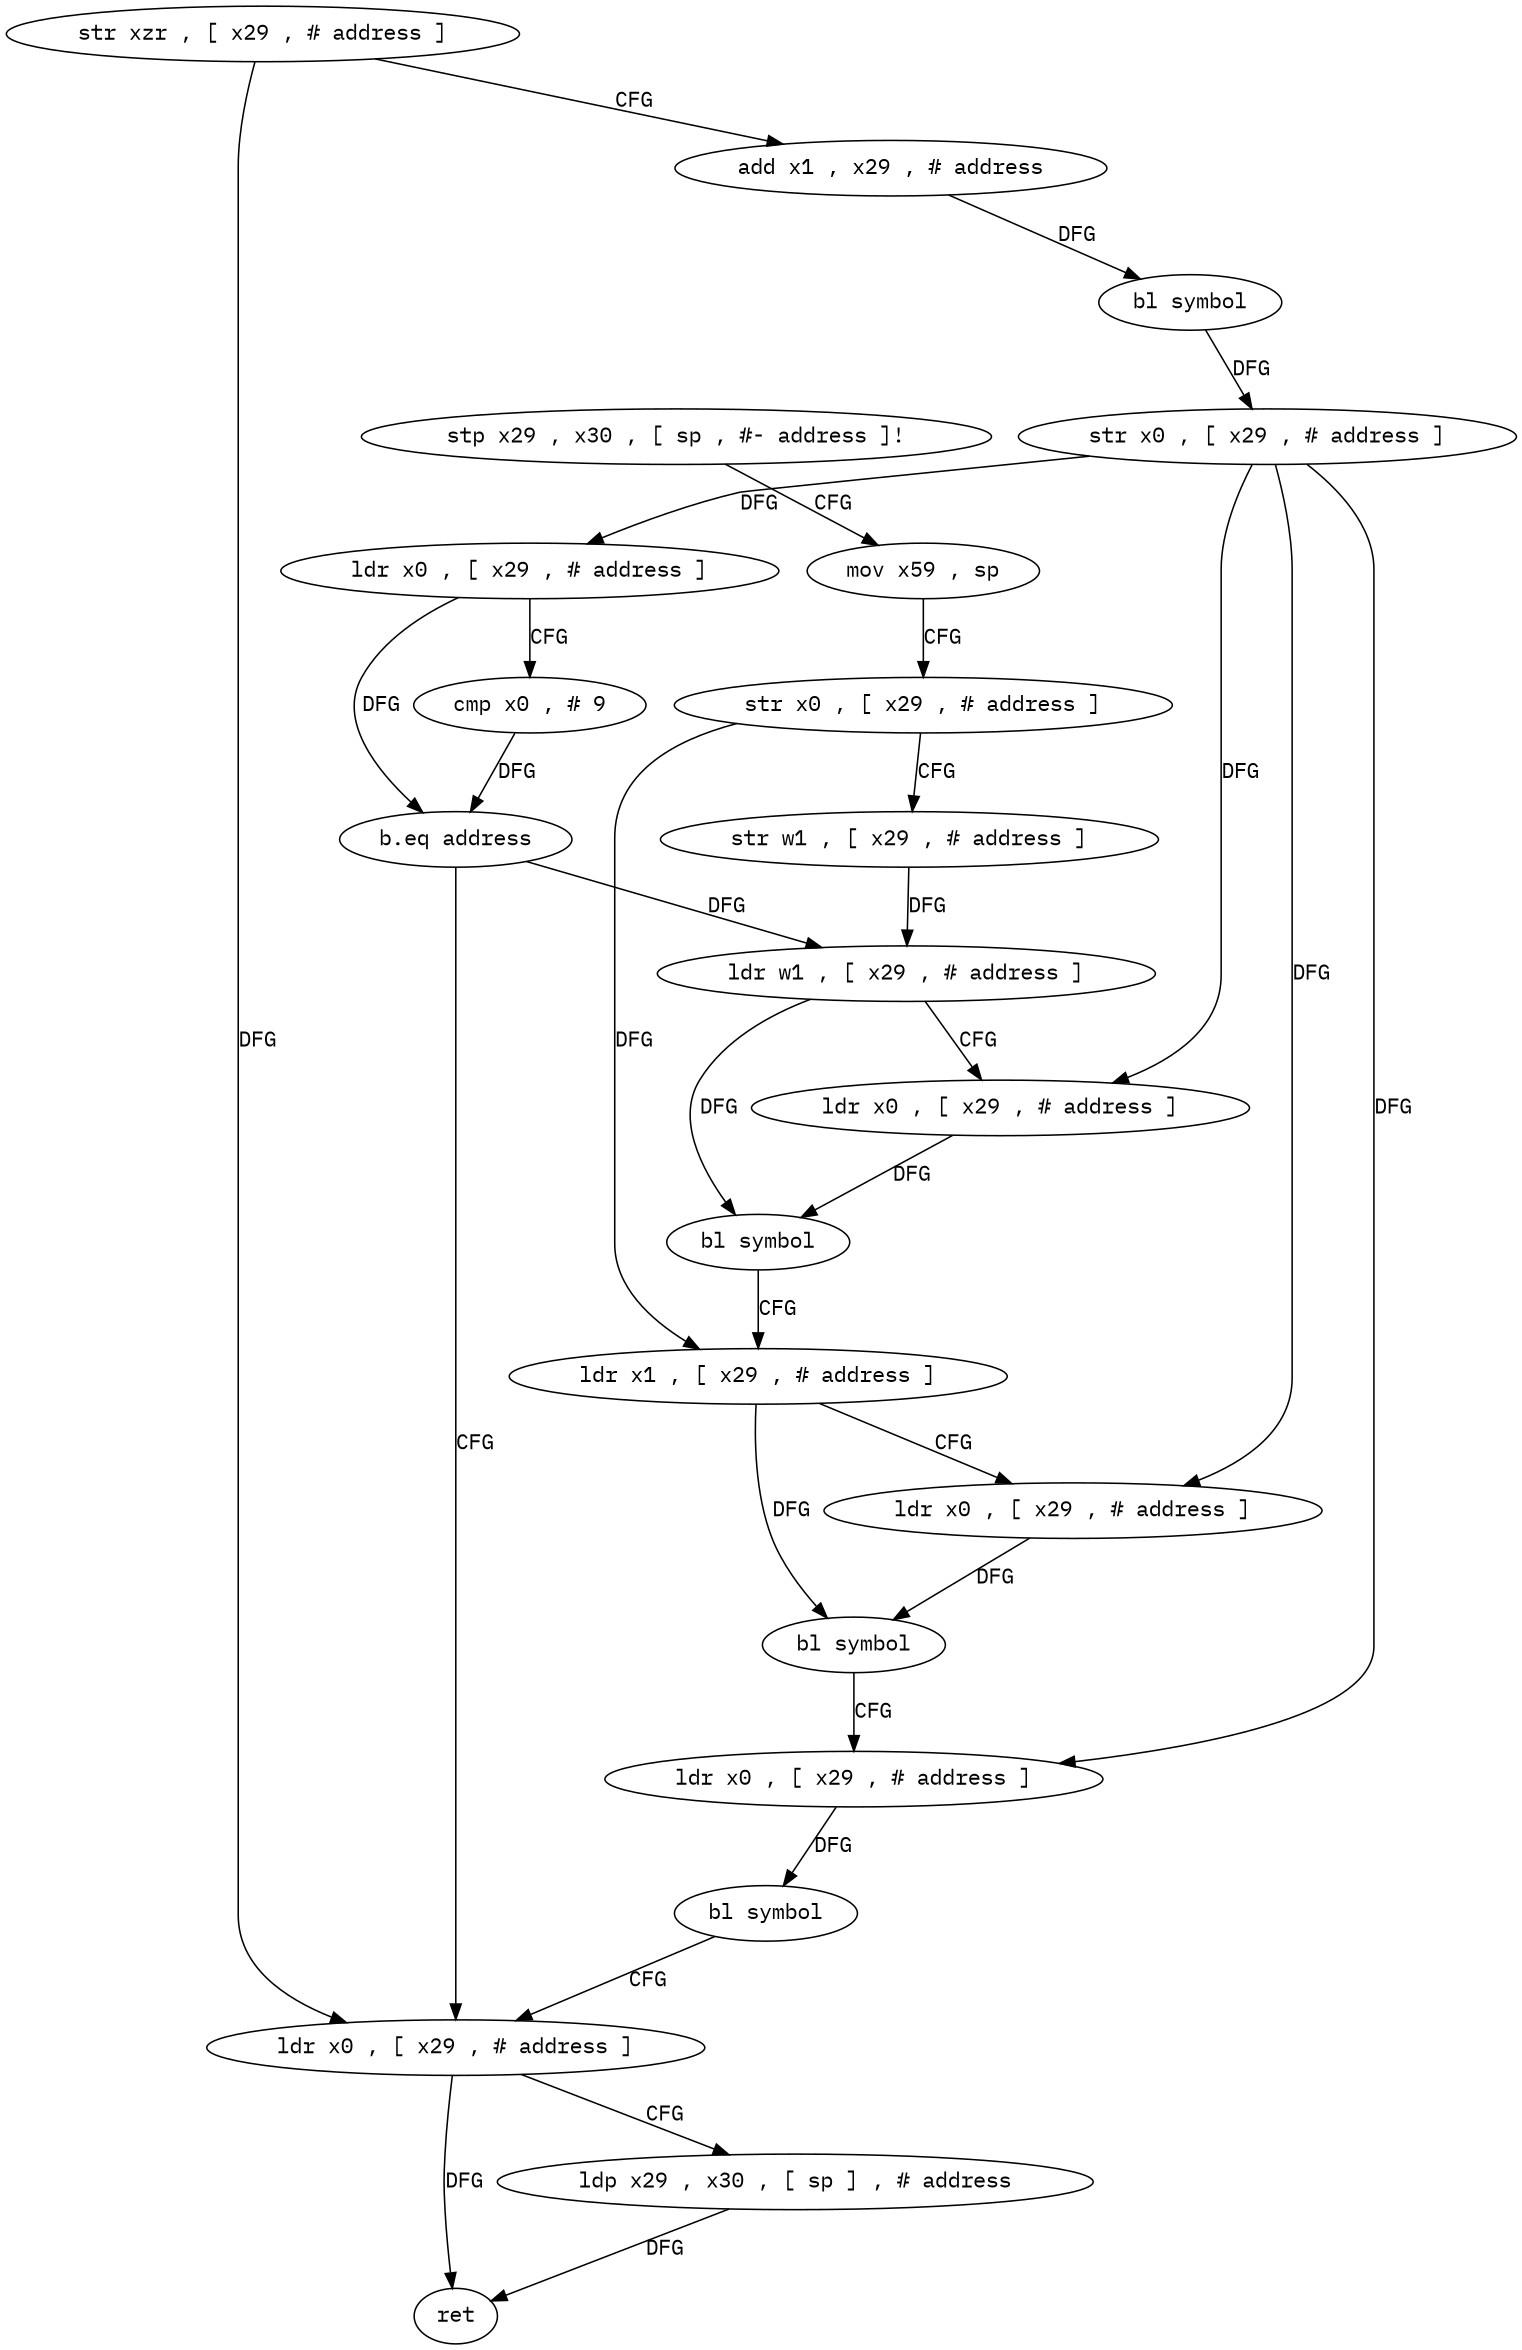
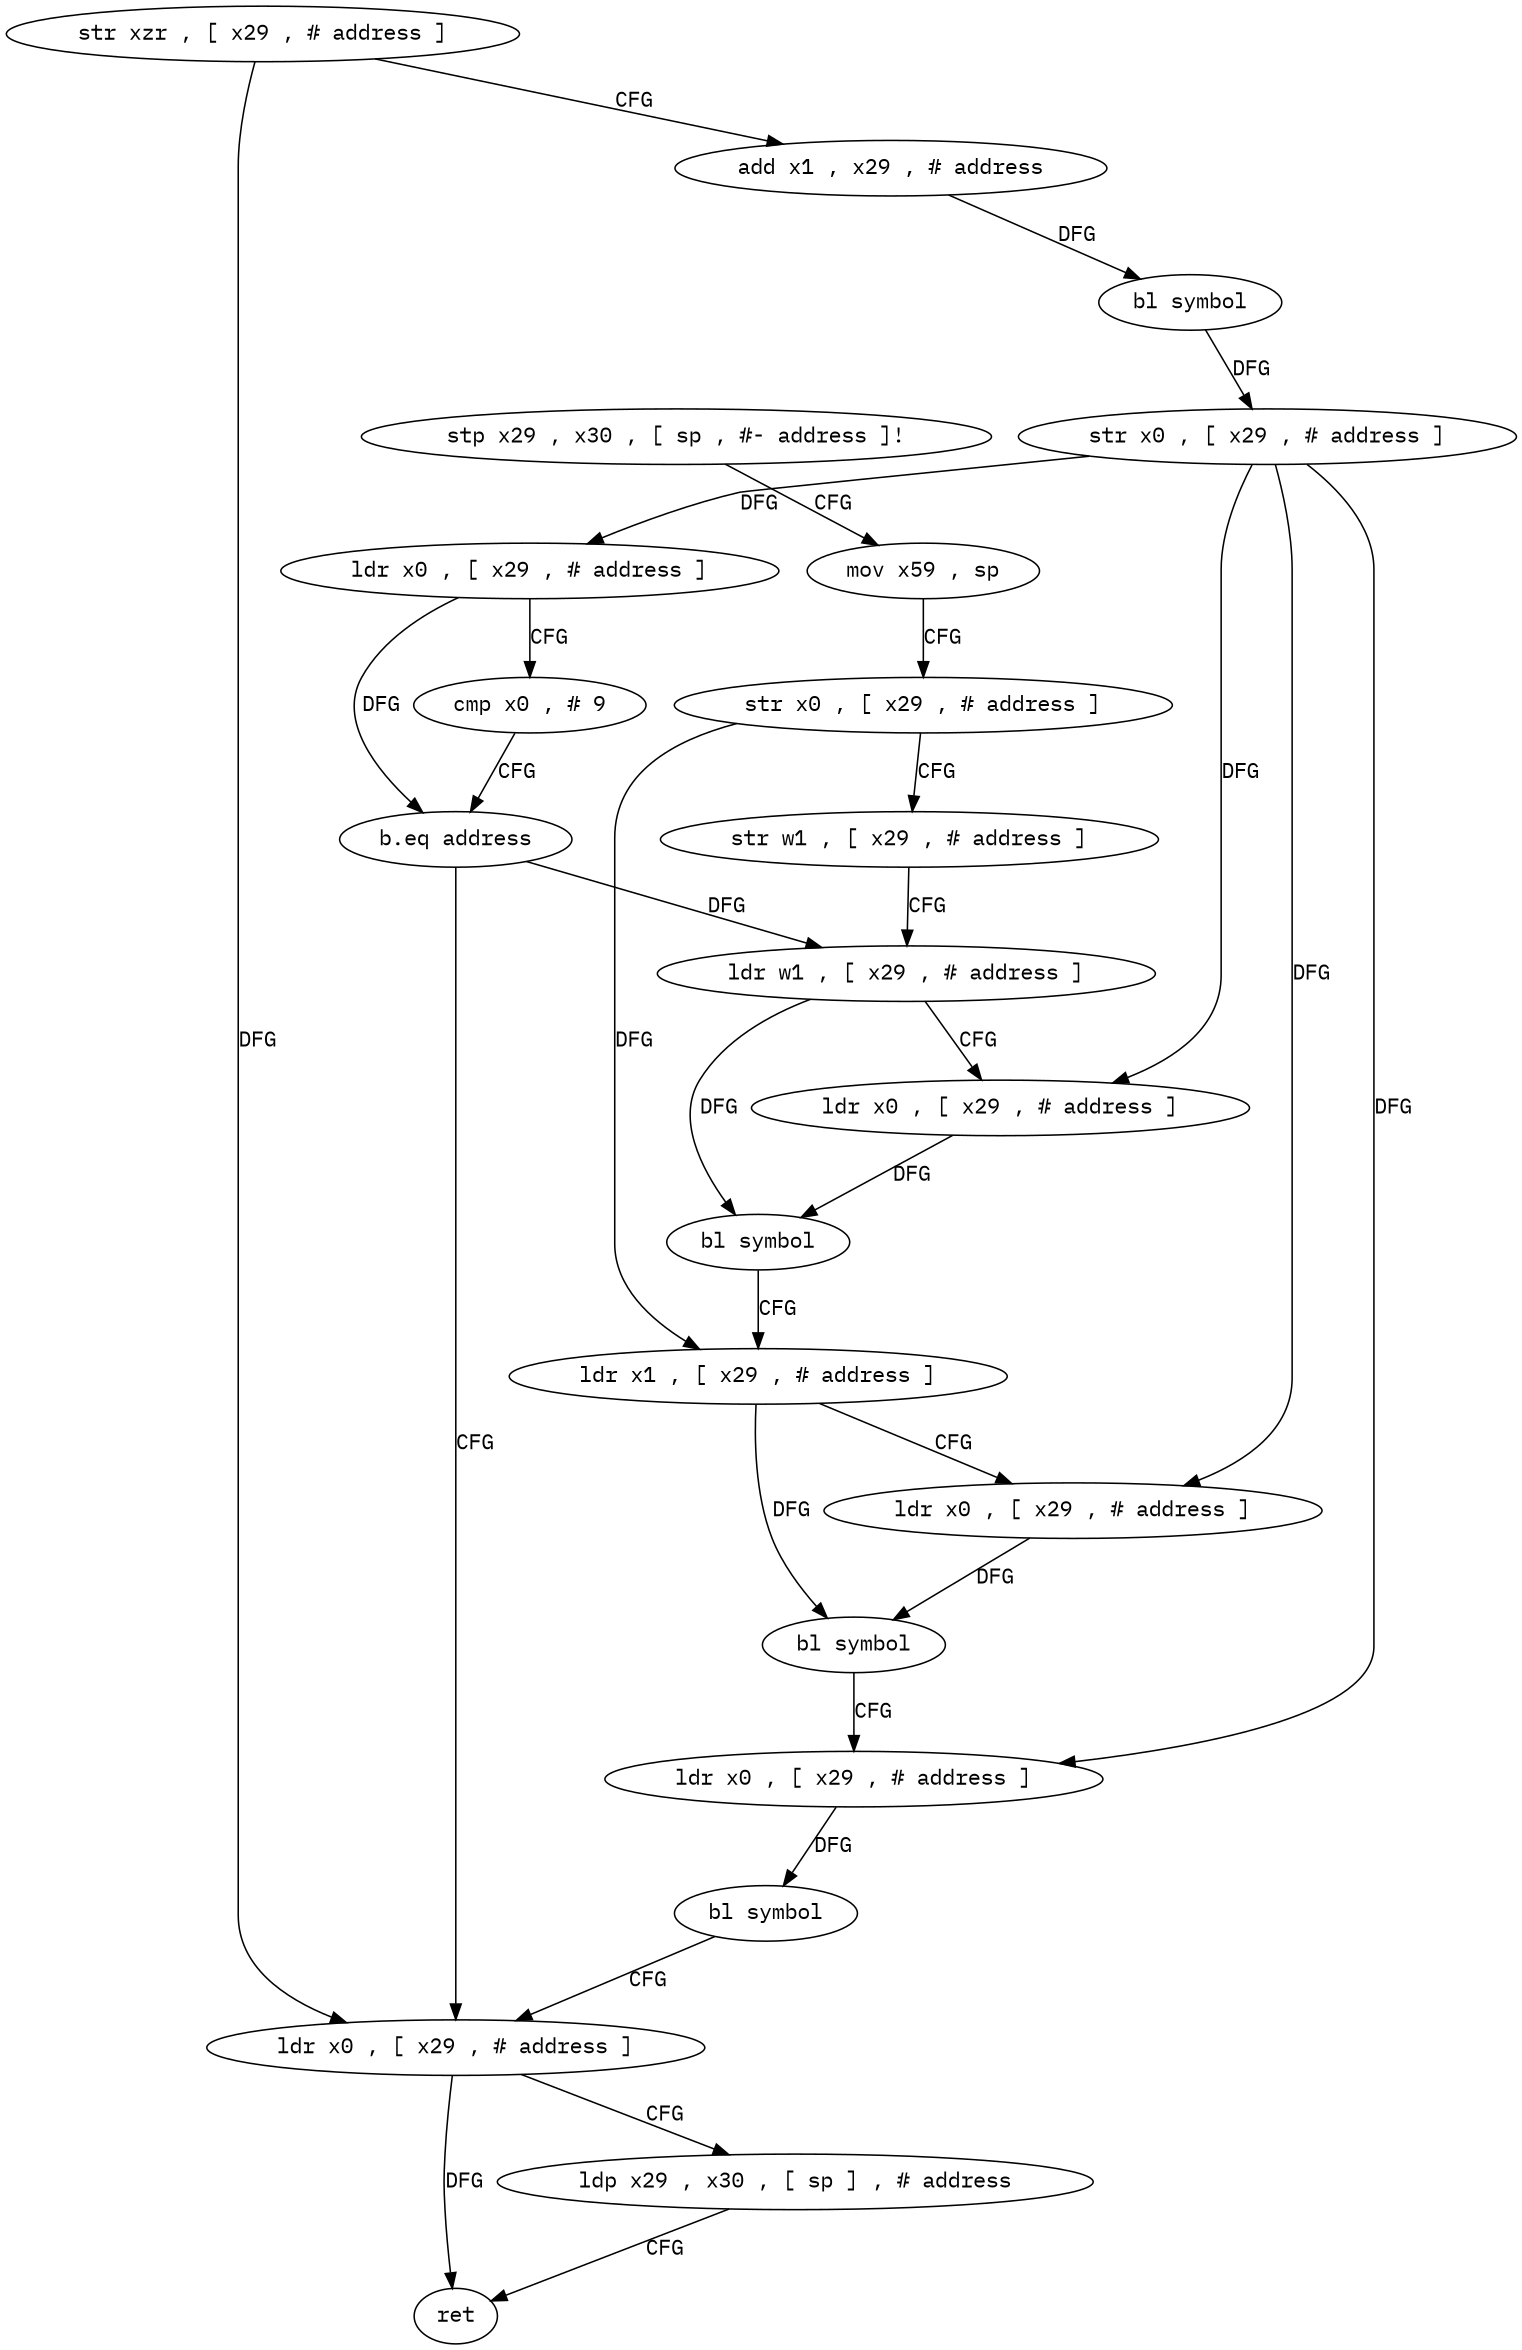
  digraph {
    fontname="IBM Plex Mono"
    node [fontname="IBM Plex Mono"]
    edge [fontname="IBM Plex Mono"]
    n1 [label="stp x29 , x30 , [ sp , #- address ]!"]
    n2 [label="mov x59 , sp"]
    n3 [label="str x0 , [ x29 , # address ]"]
    n4 [label="str w1 , [ x29 , # address ]"]
    n5 [label="ldr x1 , [ x29 , # address ]"]
    n6 [label="ldr w1 , [ x29 , # address ]"]
    n7 [label="ldr x0 , [ x29 , # address ]"]
    n8 [label="bl symbol"]
    n9 [label="str xzr , [ x29 , # address ]"]
    n10 [label="add x1 , x29 , # address"]
    n11 [label="ldr x0 , [ x29 , # address ]"]
    n12 [label="ldr x0 , [ x29 , # address ]"]
    n13 [label="bl symbol"]
    n14 [label="bl symbol"]
    n15 [label="ldp x29 , x30 , [ sp ] , # address"]
    n16 [label=ret]
    n17 [label="str x0 , [ x29 , # address ]"]
    n18 [label="ldr x0 , [ x29 , # address ]"]
    n19 [label="ldr x0 , [ x29 , # address ]"]
    n20 [label="cmp x0 , # 9"]
    n21 [label="b.eq address"]
    n22 [label="bl symbol"]
    n1 -> n2 [label=CFG]
    n2 -> n3 [label=CFG]
    n3 -> n4 [label=CFG]
    n3 -> n5 [label=DFG]
-   n4 -> n6 [label=DFG]
+   n4 -> n6 [label=CFG]
    n5 -> n7 [label=CFG]
    n5 -> n8 [label=DFG]
    n6 -> n12 [label=CFG]
    n6 -> n13 [label=DFG]
    n7 -> n8 [label=DFG]
    n8 -> n19 [label=CFG]
    n9 -> n10 [label=CFG]
    n9 -> n11 [label=DFG]
    n10 -> n14 [label=DFG]
    n11 -> n15 [label=CFG]
    n11 -> n16 [label=DFG]
    n12 -> n13 [label=DFG]
    n13 -> n5 [label=CFG]
    n14 -> n17 [label=DFG]
-   n15 -> n16 [label=DFG]
+   n15 -> n16 [label=CFG]
    n17 -> n7 [label=DFG]
    n17 -> n12 [label=DFG]
    n17 -> n18 [label=DFG]
    n17 -> n19 [label=DFG]
    n18 -> n20 [label=CFG]
    n18 -> n21 [label=DFG]
    n19 -> n22 [label=DFG]
-   n20 -> n21 [label=DFG]
+   n20 -> n21 [label=CFG]
    n21 -> n6 [label=DFG]
    n21 -> n11 [label=CFG]
    n22 -> n11 [label=CFG]
  }
